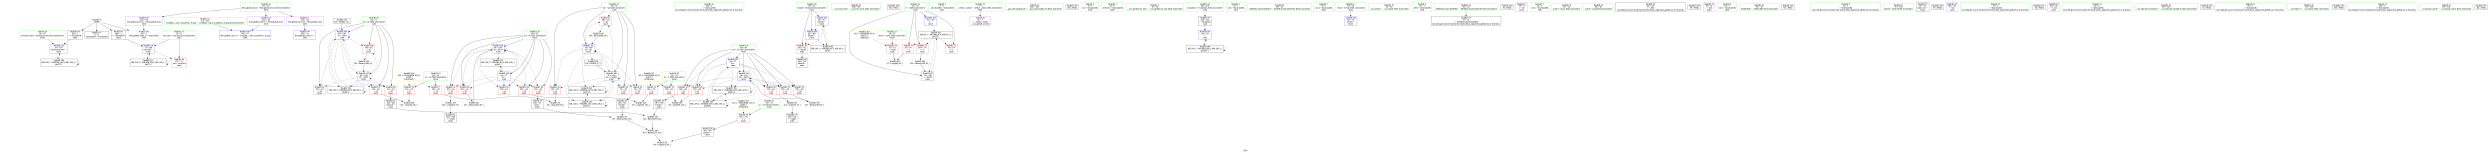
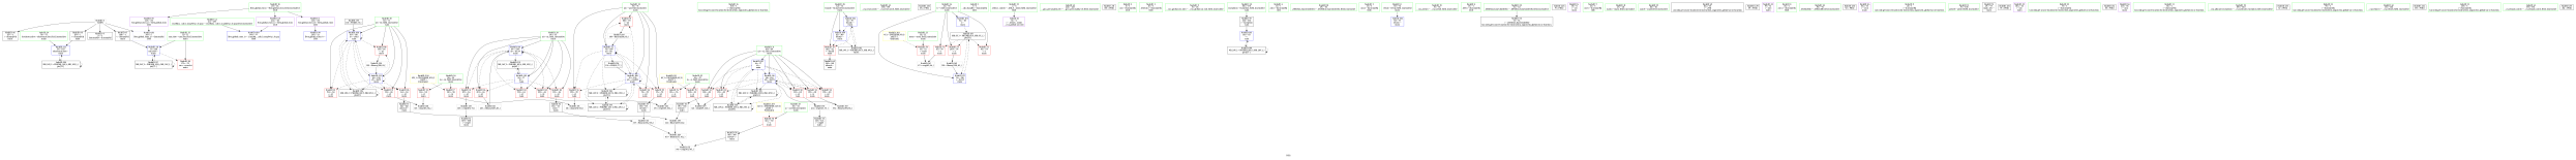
  digraph {
    fontname=Merriweather
    label=SVFG
    node [color=green fontname=Merriweather shape=record]
    edge [fontname=Merriweather style=solid]
    n1 [color=grey label="{NodeID: 0\nNullPtr}"]
    n2 [color=black label="{NodeID: 45\n2\<--3\ndummyVal\<--dummyVal\n}"]
+   n3 [color=black label="{NodeID: 46\n167\<--3\n\<--dummyVal\nmain\n}"]
    n4 [color=black label="{NodeID: 47\n168\<--3\n\<--dummyVal\nmain\n}"]
    n5 [color=black label="{NodeID: 48\n170\<--3\n\<--dummyVal\nmain\n}"]
    n6 [color=blue label="{NodeID: 101\n245\<--3\nllvm.global_ctors_2\<--dummyVal\nGlob }" style=dotted]
    n7 [color=blue label="{NodeID: 111\n72\<--168\nexn.slot\<--\nmain\n}"]
    n8 [color=blue label="{NodeID: 112\n74\<--170\nehselector.slot\<--\nmain\n}"]
    n9 [color=red label="{NodeID: 98\n173\<--72\nexn\<--exn.slot\nmain\n}"]
    n10 [color=black label="{NodeID: 197\nMR_24V_2 = PHI(MR_24V_4, MR_24V_1, )\npts\{73 \}\n}"]
    n11 [color=black label="{NodeID: 198\nMR_26V_2 = PHI(MR_26V_4, MR_26V_1, )\npts\{75 \}\n}"]
    n12 [color=red label="{NodeID: 97\n188\<--70\n\<--y2\nmain\n}"]
    n13 [color=grey label="{NodeID: 160\n189 = Binary(188, 83, )\n}"]
    n14 [color=blue label="{NodeID: 113\n70\<--189\ny2\<--inc\nmain\n}"]
    n15 [color=black label="{NodeID: 196\nMR_22V_2 = PHI(MR_22V_9, MR_22V_1, )\npts\{71 \}\n}"]
    n16 [color=black label="{NodeID: 179\nMR_22V_4 = PHI(MR_22V_5, MR_22V_3, )\npts\{71 \}\n}"]
    n17 [color=blue label="{NodeID: 108\n70\<--126\ny2\<--cond16\nmain\n}"]
    n18 [color=red label="{NodeID: 94\n129\<--70\n\<--y2\nmain\n}"]
    n19 [color=red label="{NodeID: 95\n135\<--70\n\<--y2\nmain\n}"]
    n20 [color=black label="{NodeID: 156\n126 = PHI(83, 77, )\n}"]
    n21 [label="{NodeID: 14\n158\<--1\n\<--dummyObj\nCan only get source location for instruction, argument, global var or function.}"]
    n22 [color=black label="{NodeID: 194\nMR_18V_2 = PHI(MR_18V_7, MR_18V_1, )\npts\{67 \}\n}"]
    n23 [color=blue label="{NodeID: 106\n66\<--110\ny1\<--cond\nmain\n}"]
    n24 [color=red label="{NodeID: 85\n113\<--66\n\<--y1\nmain\n}"]
    n25 [color=red label="{NodeID: 86\n140\<--66\n\<--y1\nmain\n}"]
    n26 [color=red label="{NodeID: 87\n153\<--66\n\<--y1\nmain\n}"]
    n27 [color=red label="{NodeID: 88\n198\<--66\n\<--y1\nmain\n}"]
    n28 [color=blue label="{NodeID: 115\n66\<--199\ny1\<--inc31\nmain\n}"]
    n29 [color=grey label="{NodeID: 168\n115 = cmp(113, 114, )\n}"]
    n30 [color=black label="{NodeID: 57\n141\<--140\nconv22\<--\nmain\n}"]
    n31 [color=grey label="{NodeID: 158\n199 = Binary(198, 83, )\n}"]
    n32 [label="{NodeID: 28\n62\<--63\nfound\<--found_field_insensitive\nmain\n}"]
    n33 [color=red label="{NodeID: 79\n181\<--62\n\<--found\nmain\n}"]
    n34 [color=blue label="{NodeID: 104\n62\<--95\nfound\<--\nmain\n}"]
    n35 [color=blue label="{NodeID: 109\n62\<--149\nfound\<--\nmain\n}"]
    n36 [color=black label="{NodeID: 60\n182\<--181\ntobool\<--\nmain\n}"]
    n37 [color=black label="{NodeID: 192\nMR_14V_2 = PHI(MR_14V_5, MR_14V_1, )\npts\{63 \}\n}"]
    n38 [label="{NodeID: 42\n178\<--179\n__cxa_end_catch\<--__cxa_end_catch_field_insensitive\n}"]
    n39 [color=black label="{NodeID: 56\n139\<--138\nconv21\<--\nmain\n}"]
    n40 [color=grey label="{NodeID: 159\n142 = Binary(139, 141, )\n}"]
    n41 [color=grey label="{NodeID: 164\n143 = Binary(137, 142, )\n}"]
    n42 [color=grey label="{NodeID: 172\n146 = cmp(143, 145, )\n}"]
    n43 [color=black label="{NodeID: 236\n174 = PHI()\n}"]
    n44 [color=red label="{NodeID: 70\n86\<--52\n\<--tests\nmain\n}"]
    n45 [color=grey label="{NodeID: 165\n87 = cmp(85, 86, )\n}"]
    n46 [color=grey label="{NodeID: 167\n108 = cmp(107, 77, )\n}"]
    n47 [color=black label="{NodeID: 52\n109\<--108\n\<--cmp8\nmain\n}"]
    n48 [color=red label="{NodeID: 84\n203\<--64\n\<--x1\nmain\n}"]
    n49 [color=grey label="{NodeID: 161\n204 = Binary(203, 83, )\n}"]
    n50 [color=blue label="{NodeID: 116\n64\<--204\nx1\<--inc34\nmain\n}"]
    n51 [color=red label="{NodeID: 80\n103\<--64\n\<--x1\nmain\n}"]
    n52 [color=red label="{NodeID: 81\n107\<--64\n\<--x1\nmain\n}"]
    n53 [color=red label="{NodeID: 82\n133\<--64\n\<--x1\nmain\n}"]
    n54 [color=red label="{NodeID: 83\n152\<--64\n\<--x1\nmain\n}"]
    n55 [color=black label="{NodeID: 193\nMR_16V_2 = PHI(MR_16V_4, MR_16V_1, )\npts\{65 \}\n}"]
    n56 [label="{NodeID: 1\n7\<--1\n__dso_handle\<--dummyObj\nGlob }"]
    n57 [label="{NodeID: 15\n4\<--6\n_ZStL8__ioinit\<--_ZStL8__ioinit_field_insensitive\nGlob }"]
    n58 [color=purple label="{NodeID: 61\n31\<--4\n\<--_ZStL8__ioinit\n__cxx_global_var_init\n}"]
    n59 [color=black label="{NodeID: 195\nMR_20V_2 = PHI(MR_20V_8, MR_20V_1, )\npts\{69 \}\n}"]
    n60 [color=black label="{NodeID: 178\nMR_20V_4 = PHI(MR_20V_6, MR_20V_3, )\npts\{69 \}\n}"]
    n61 [color=blue label="{NodeID: 107\n68\<--77\nx2\<--\nmain\n}"]
    n62 [color=blue label="{NodeID: 114\n68\<--194\nx2\<--inc28\nmain\n}"]
    n63 [color=red label="{NodeID: 89\n119\<--68\n\<--x2\nmain\n}"]
    n64 [color=red label="{NodeID: 90\n123\<--68\n\<--x2\nmain\n}"]
    n65 [color=red label="{NodeID: 91\n138\<--68\n\<--x2\nmain\n}"]
    n66 [color=red label="{NodeID: 92\n150\<--68\n\<--x2\nmain\n}"]
    n67 [color=red label="{NodeID: 93\n193\<--68\n\<--x2\nmain\n}"]
    n68 [label="{NodeID: 29\n64\<--65\nx1\<--x1_field_insensitive\nmain\n}"]
    n69 [color=blue label="{NodeID: 105\n64\<--77\nx1\<--\nmain\n}"]
    n70 [color=grey label="{NodeID: 166\n105 = cmp(103, 104, )\n}"]
    n71 [color=black label="{NodeID: 54\n134\<--133\nconv\<--\nmain\n}"]
    n72 [color=grey label="{NodeID: 163\n137 = Binary(134, 136, )\n}"]
    n73 [label="{NodeID: 43\n226\<--227\n__gxx_personality_v0\<--__gxx_personality_v0_field_insensitive\n}"]
    n74 [color=black label="{NodeID: 237\n185 = PHI()\n}"]
    n75 [color=red label="{NodeID: 71\n85\<--54\n\<--t\nmain\n}"]
    n76 [label="{NodeID: 2\n8\<--1\n.str\<--dummyObj\nGlob }"]
    n77 [color=blue label="{NodeID: 99\n243\<--21\nllvm.global_ctors_0\<--\nGlob }"]
    n78 [label="{NodeID: 16\n20\<--24\nllvm.global_ctors\<--llvm.global_ctors_field_insensitive\nGlob }"]
    n79 [color=purple label="{NodeID: 67\n243\<--20\nllvm.global_ctors_0\<--llvm.global_ctors\nGlob }"]
    n80 [color=purple label="{NodeID: 68\n244\<--20\nllvm.global_ctors_1\<--llvm.global_ctors\nGlob }"]
    n81 [color=purple label="{NodeID: 69\n245\<--20\nllvm.global_ctors_2\<--llvm.global_ctors\nGlob }"]
    n82 [color=blue label="{NodeID: 100\n244\<--22\nllvm.global_ctors_1\<--_GLOBAL__sub_I_crazyb0y_1_0.cpp\nGlob }"]
    n83 [color=red label="{NodeID: 96\n151\<--70\n\<--y2\nmain\n}"]
    n84 [color=grey label="{NodeID: 171\n131 = cmp(129, 130, )\n}"]
    n85 [color=black label="{NodeID: 55\n136\<--135\nconv20\<--\nmain\n}"]
    n86 [label="{NodeID: 30\n66\<--67\ny1\<--y1_field_insensitive\nmain\n}"]
    n87 [label="{NodeID: 44\n22\<--239\n_GLOBAL__sub_I_crazyb0y_1_0.cpp\<--_GLOBAL__sub_I_crazyb0y_1_0.cpp_field_insensitive\n}"]
    n88 [color=black label="{NodeID: 58\n145\<--144\nconv24\<--\nmain\n}"]
    n89 [color=black label="{NodeID: 155\n110 = PHI(83, 77, )\n}"]
    n90 [color=red label="{NodeID: 72\n96\<--54\n\<--t\nmain\n}"]
    n91 [color=grey label="{NodeID: 169\n121 = cmp(119, 120, )\n}"]
    n92 [label="{NodeID: 3\n10\<--1\n_ZSt3cin\<--dummyObj\nGlob }"]
    n93 [label="{NodeID: 17\n25\<--26\n__cxx_global_var_init\<--__cxx_global_var_init_field_insensitive\n}"]
    n94 [color=grey label="{NodeID: 170\n124 = cmp(123, 77, )\n}"]
    n95 [color=grey label="{NodeID: 157\n194 = Binary(193, 83, )\n}"]
    n96 [color=black label="{NodeID: 53\n125\<--124\n\<--cmp15\nmain\n}"]
    n97 [label="{NodeID: 31\n68\<--69\nx2\<--x2_field_insensitive\nmain\n}"]
    n98 [color=black label="{NodeID: 59\n161\<--156\n\<--exception\nmain\n}"]
    n99 [color=blue label="{NodeID: 110\n161\<--83\n\<--\nmain\n}"]
    n100 [color=black label="{NodeID: 199\nMR_28V_2 = PHI(MR_28V_5, MR_28V_1, )\npts\{157 \}\n}"]
    n101 [color=red label="{NodeID: 73\n209\<--54\n\<--t\nmain\n}"]
    n102 [color=grey label="{NodeID: 162\n210 = Binary(209, 83, )\n}"]
    n103 [color=blue label="{NodeID: 117\n54\<--210\nt\<--inc40\nmain\n}"]
    n104 [color=black label="{NodeID: 191\nMR_6V_3 = PHI(MR_6V_4, MR_6V_2, )\npts\{55 \}\n}"]
    n105 [label="{NodeID: 4\n11\<--1\n.str.1\<--dummyObj\nGlob }"]
    n106 [label="{NodeID: 18\n29\<--30\n_ZNSt8ios_base4InitC1Ev\<--_ZNSt8ios_base4InitC1Ev_field_insensitive\n}"]
    n107 [label="{NodeID: 32\n70\<--71\ny2\<--y2_field_insensitive\nmain\n}"]
    n108 [color=red label="{NodeID: 74\n104\<--56\n\<--n\nmain\n}"]
    n109 [label="{NodeID: 5\n13\<--1\n.str.2\<--dummyObj\nGlob }"]
    n110 [color=blue label="{NodeID: 102\n50\<--77\nretval\<--\nmain\n}"]
    n111 [label="{NodeID: 19\n35\<--36\n__cxa_atexit\<--__cxa_atexit_field_insensitive\n}"]
    n112 [label="{NodeID: 33\n72\<--73\nexn.slot\<--exn.slot_field_insensitive\nmain\n}"]
    n113 [color=red label="{NodeID: 75\n120\<--56\n\<--n\nmain\n}"]
    n114 [label="{NodeID: 6\n15\<--1\n_ZTIi\<--dummyObj\nGlob }"]
    n115 [color=blue label="{NodeID: 103\n54\<--83\nt\<--\nmain\n}"]
    n116 [label="{NodeID: 20\n34\<--40\n_ZNSt8ios_base4InitD1Ev\<--_ZNSt8ios_base4InitD1Ev_field_insensitive\n}"]
    n117 [color=black label="{NodeID: 50\n33\<--34\n\<--_ZNSt8ios_base4InitD1Ev\nCan only get source location for instruction, argument, global var or function.}"]
    n118 [label="{NodeID: 34\n74\<--75\nehselector.slot\<--ehselector.slot_field_insensitive\nmain\n}"]
    n119 [color=black label="{NodeID: 228\n79 = PHI()\n}"]
    n120 [color=purple label="{NodeID: 62\n78\<--8\n\<--.str\nmain\n}"]
    n121 [color=red label="{NodeID: 76\n114\<--58\n\<--m\nmain\n}"]
    n122 [label="{NodeID: 7\n16\<--1\n.str.3\<--dummyObj\nGlob }"]
    n123 [label="{NodeID: 21\n47\<--48\nmain\<--main_field_insensitive\n}"]
    n124 [color=yellow label="{NodeID: 201\n4V_1 = ENCHI(MR_4V_0)\npts\{53 \}\nFun[main]}" style=double]
    n125 [label="{NodeID: 35\n80\<--81\nscanf\<--scanf_field_insensitive\n}"]
    n126 [color=black label="{NodeID: 49\n164\<--15\n\<--_ZTIi\nCan only get source location for instruction, argument, global var or function.}"]
    n127 [color=black label="{NodeID: 229\n89 = PHI()\n}"]
    n128 [color=purple label="{NodeID: 63\n97\<--11\n\<--.str.1\nmain\n}"]
    n129 [color=red label="{NodeID: 77\n130\<--58\n\<--m\nmain\n}"]
    n130 [label="{NodeID: 8\n18\<--1\n.str.4\<--dummyObj\nGlob }"]
    n131 [label="{NodeID: 22\n50\<--51\nretval\<--retval_field_insensitive\nmain\n}"]
    n132 [label="{NodeID: 36\n90\<--91\n_ZNSirsERi\<--_ZNSirsERi_field_insensitive\n}"]
    n133 [color=black label="{NodeID: 230\n92 = PHI()\n}"]
+   n134 [color=purple label="{NodeID: 64\n154\<--13\n\<--.str.2\nmain\n}"]
    n135 [color=red label="{NodeID: 78\n144\<--60\n\<--a\nmain\n}"]
    n136 [label="{NodeID: 9\n21\<--1\n\<--dummyObj\nCan only get source location for instruction, argument, global var or function.}"]
    n137 [label="{NodeID: 23\n52\<--53\ntests\<--tests_field_insensitive\nmain\n}"]
    n138 [color=yellow label="{NodeID: 203\n8V_1 = ENCHI(MR_8V_0)\npts\{57 \}\nFun[main]}" style=double]
    n139 [label="{NodeID: 37\n99\<--100\nprintf\<--printf_field_insensitive\n}"]
    n140 [color=black label="{NodeID: 51\n49\<--77\nmain_ret\<--\nmain\n}"]
    n141 [color=black label="{NodeID: 231\n93 = PHI()\n}"]
    n142 [color=purple label="{NodeID: 65\n184\<--16\n\<--.str.3\nmain\n}"]
    n143 [label="{NodeID: 10\n77\<--1\n\<--dummyObj\nCan only get source location for instruction, argument, global var or function.}"]
    n144 [label="{NodeID: 24\n54\<--55\nt\<--t_field_insensitive\nmain\n}"]
    n145 [color=yellow label="{NodeID: 204\n10V_1 = ENCHI(MR_10V_0)\npts\{59 \}\nFun[main]}" style=double]
    n146 [label="{NodeID: 38\n156\<--157\nexception\<--exception_field_insensitive\nmain\n}"]
    n147 [color=black label="{NodeID: 232\n98 = PHI()\n}"]
    n148 [color=purple label="{NodeID: 66\n213\<--18\n\<--.str.4\nmain\n}"]
    n149 [label="{NodeID: 11\n83\<--1\n\<--dummyObj\nCan only get source location for instruction, argument, global var or function.}"]
    n150 [label="{NodeID: 25\n56\<--57\nn\<--n_field_insensitive\nmain\n}"]
    n151 [color=yellow label="{NodeID: 205\n12V_1 = ENCHI(MR_12V_0)\npts\{61 \}\nFun[main]}" style=double]
    n152 [label="{NodeID: 39\n159\<--160\n__cxa_allocate_exception\<--__cxa_allocate_exception_field_insensitive\n}"]
    n153 [color=black label="{NodeID: 233\n32 = PHI()\n}"]
    n154 [label="{NodeID: 12\n95\<--1\n\<--dummyObj\nCan only get source location for instruction, argument, global var or function.}"]
    n155 [label="{NodeID: 26\n58\<--59\nm\<--m_field_insensitive\nmain\n}"]
    n156 [label="{NodeID: 40\n165\<--166\n__cxa_throw\<--__cxa_throw_field_insensitive\n}"]
    n157 [color=black label="{NodeID: 234\n155 = PHI()\n}"]
    n158 [label="{NodeID: 13\n149\<--1\n\<--dummyObj\nCan only get source location for instruction, argument, global var or function.}"]
    n159 [label="{NodeID: 27\n60\<--61\na\<--a_field_insensitive\nmain\n}"]
    n160 [label="{NodeID: 41\n175\<--176\n__cxa_begin_catch\<--__cxa_begin_catch_field_insensitive\n}"]
    n161 [color=black label="{NodeID: 235\n214 = PHI()\n}"]
    n1 -> n2
+   n1 -> n3
    n1 -> n4
    n1 -> n5
    n1 -> n6
    n4 -> n7
    n5 -> n8
    n7 -> n9 [style=dashed]
    n7 -> n10 [style=dashed]
    n8 -> n11 [style=dashed]
    n10 -> n7 [style=dashed]
    n10 -> n10 [style=dashed]
    n11 -> n8 [style=dashed]
    n11 -> n11 [style=dashed]
    n12 -> n13
    n13 -> n14
    n14 -> n12 [style=dashed]
    n14 -> n14 [style=dashed]
    n14 -> n15 [style=dashed]
    n14 -> n16 [style=dashed]
    n14 -> n17 [style=dashed]
    n14 -> n18 [style=dashed]
    n14 -> n19 [style=dashed]
    n14 -> n20 [style=dashed]
    n15 -> n15 [style=dashed]
    n15 -> n16 [style=dashed]
    n16 -> n15 [style=dashed]
    n16 -> n16 [style=dashed]
    n16 -> n17 [style=dashed]
    n17 -> n12 [style=dashed]
    n17 -> n14 [style=dashed]
    n17 -> n15 [style=dashed]
    n17 -> n16 [style=dashed]
    n17 -> n17 [style=dashed]
    n17 -> n18 [style=dashed]
    n17 -> n19 [style=dashed]
    n17 -> n83 [style=dashed]
    n18 -> n84
    n19 -> n85
    n20 -> n17
    n22 -> n22 [style=dashed]
    n22 -> n23 [style=dashed]
    n23 -> n22 [style=dashed]
    n23 -> n23 [style=dashed]
    n23 -> n24 [style=dashed]
    n23 -> n25 [style=dashed]
    n23 -> n26 [style=dashed]
    n23 -> n27 [style=dashed]
    n23 -> n28 [style=dashed]
    n24 -> n29
    n25 -> n30
    n27 -> n31
    n28 -> n22 [style=dashed]
    n28 -> n23 [style=dashed]
    n28 -> n24 [style=dashed]
    n28 -> n25 [style=dashed]
    n28 -> n26 [style=dashed]
    n28 -> n27 [style=dashed]
    n28 -> n28 [style=dashed]
    n30 -> n40
    n31 -> n28
    n32 -> n33
    n32 -> n34
    n32 -> n35
    n33 -> n36
    n34 -> n33 [style=dashed]
    n34 -> n35 [style=dashed]
    n34 -> n37 [style=dashed]
    n35 -> n33 [style=dashed]
    n35 -> n37 [style=dashed]
    n37 -> n34 [style=dashed]
    n39 -> n40
    n40 -> n41
    n41 -> n42
    n44 -> n45
    n46 -> n47
    n48 -> n49
    n49 -> n50
    n50 -> n48 [style=dashed]
    n50 -> n50 [style=dashed]
    n50 -> n51 [style=dashed]
    n50 -> n52 [style=dashed]
    n50 -> n53 [style=dashed]
    n50 -> n54 [style=dashed]
    n50 -> n55 [style=dashed]
    n51 -> n70
    n52 -> n46
    n53 -> n71
    n55 -> n69 [style=dashed]
    n57 -> n58
    n59 -> n59 [style=dashed]
    n59 -> n60 [style=dashed]
    n60 -> n59 [style=dashed]
    n60 -> n60 [style=dashed]
    n60 -> n61 [style=dashed]
    n61 -> n59 [style=dashed]
    n61 -> n60 [style=dashed]
    n61 -> n62 [style=dashed]
    n61 -> n63 [style=dashed]
    n61 -> n64 [style=dashed]
    n61 -> n65 [style=dashed]
    n61 -> n66 [style=dashed]
    n61 -> n67 [style=dashed]
    n62 -> n59 [style=dashed]
    n62 -> n60 [style=dashed]
    n62 -> n62 [style=dashed]
    n62 -> n63 [style=dashed]
    n62 -> n64 [style=dashed]
    n62 -> n65 [style=dashed]
    n62 -> n66 [style=dashed]
    n62 -> n67 [style=dashed]
    n63 -> n91
    n64 -> n94
    n65 -> n39
    n67 -> n95
    n68 -> n48
    n68 -> n50
    n68 -> n51
    n68 -> n52
    n68 -> n53
    n68 -> n54
    n68 -> n69
    n69 -> n48 [style=dashed]
    n69 -> n50 [style=dashed]
    n69 -> n51 [style=dashed]
    n69 -> n52 [style=dashed]
    n69 -> n53 [style=dashed]
    n69 -> n54 [style=dashed]
    n69 -> n55
    n71 -> n72
    n72 -> n41
    n75 -> n45
    n78 -> n79
    n78 -> n80
    n78 -> n81
    n79 -> n77
    n80 -> n82
    n81 -> n6
    n85 -> n72
    n86 -> n23
    n86 -> n24
    n86 -> n25
    n86 -> n26
    n86 -> n27
    n86 -> n28
    n87 -> n82
    n88 -> n42
    n89 -> n23
    n94 -> n96
    n95 -> n62
    n97 -> n61
    n97 -> n62
    n97 -> n63
    n97 -> n64
    n97 -> n65
    n97 -> n66
    n97 -> n67
    n98 -> n99
    n99 -> n100 [style=dashed]
    n100 -> n99 [style=dashed]
    n100 -> n100 [style=dashed]
    n101 -> n102
    n102 -> n103
    n103 -> n104 [style=dashed]
    n104 -> n75 [style=dashed]
    n104 -> n90 [style=dashed]
    n104 -> n101 [style=dashed]
    n104 -> n103 [style=dashed]
    n107 -> n12
    n107 -> n14
    n107 -> n17
    n107 -> n18
    n107 -> n19
    n107 -> n83
    n108 -> n70
    n112 -> n7
    n112 -> n9
    n113 -> n91
    n115 -> n104 [style=dashed]
    n116 -> n117
    n118 -> n8
    n121 -> n29
    n124 -> n44 [style=dashed]
    n129 -> n84
    n131 -> n110
    n135 -> n88
    n137 -> n44
    n138 -> n108 [style=dashed]
    n138 -> n113 [style=dashed]
    n144 -> n75
    n144 -> n90
    n144 -> n101
    n144 -> n103
    n144 -> n115
    n145 -> n121 [style=dashed]
    n145 -> n129 [style=dashed]
    n146 -> n98
    n150 -> n108
    n150 -> n113
    n151 -> n135 [style=dashed]
    n155 -> n121
    n155 -> n129
    n159 -> n135
  }
